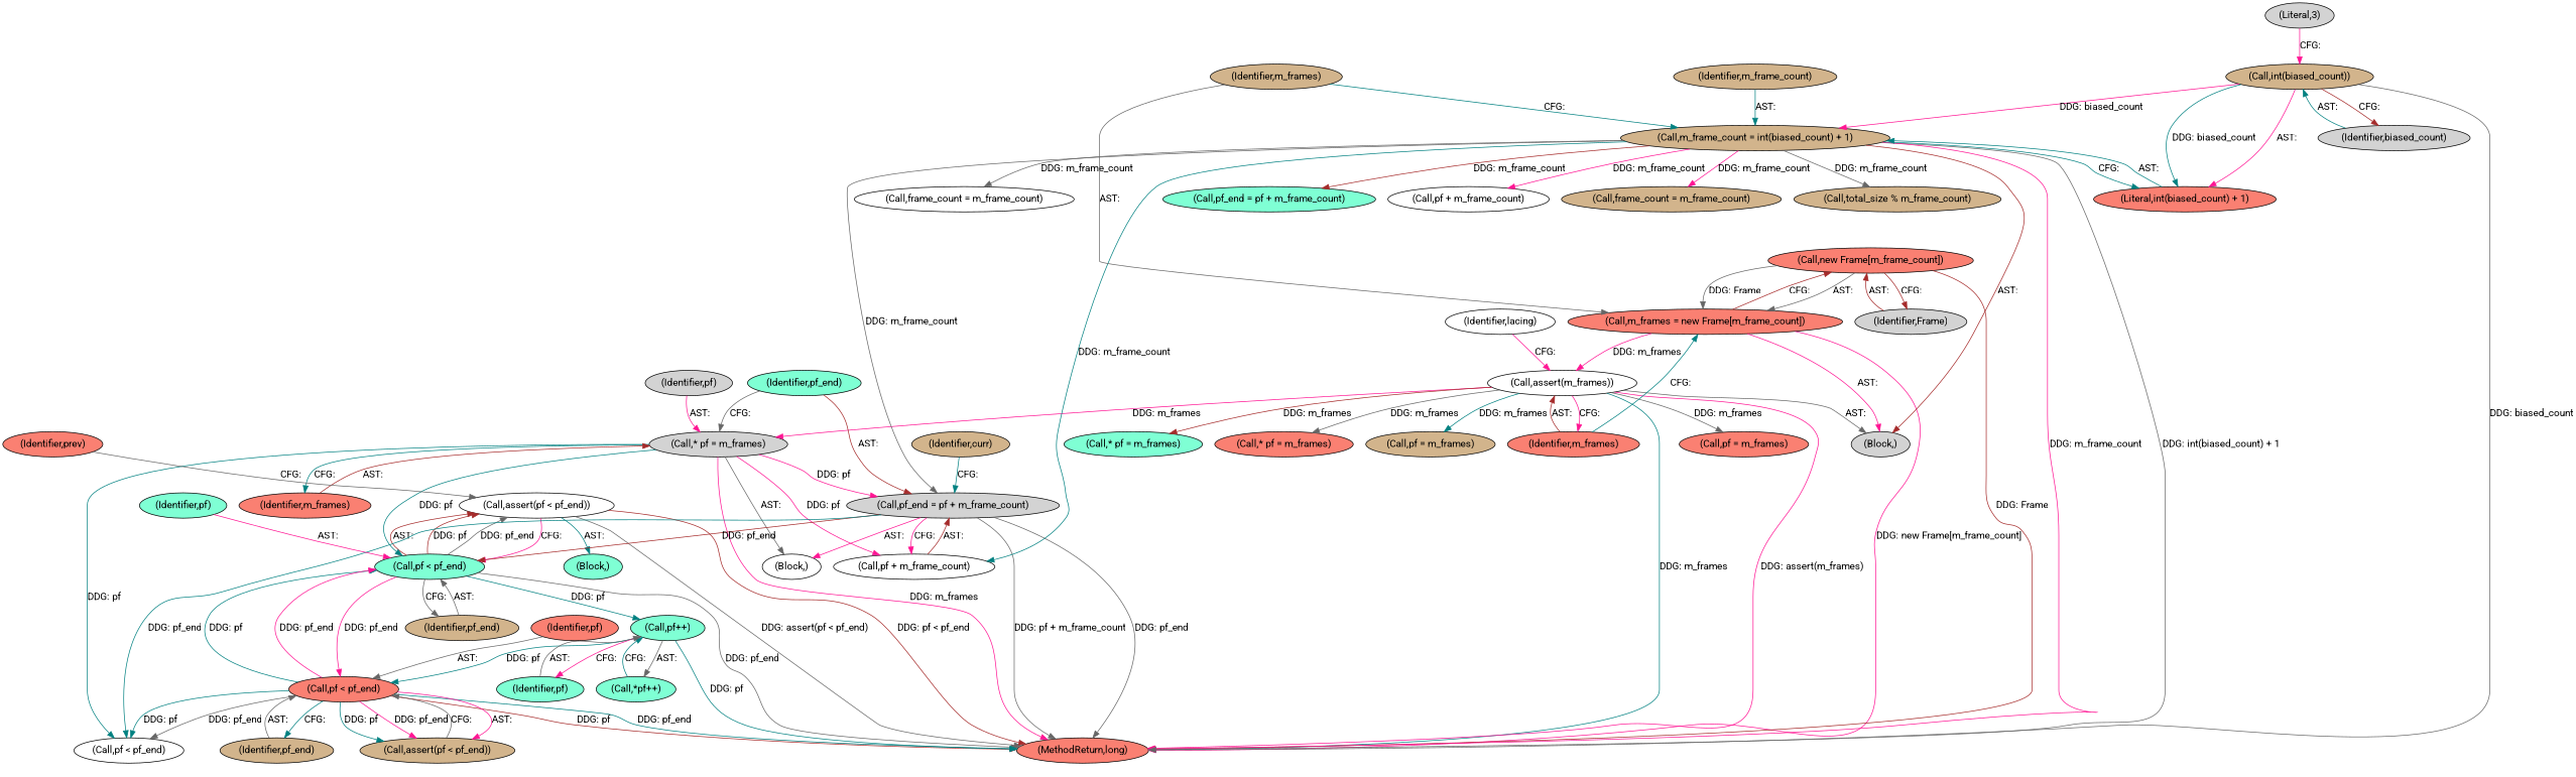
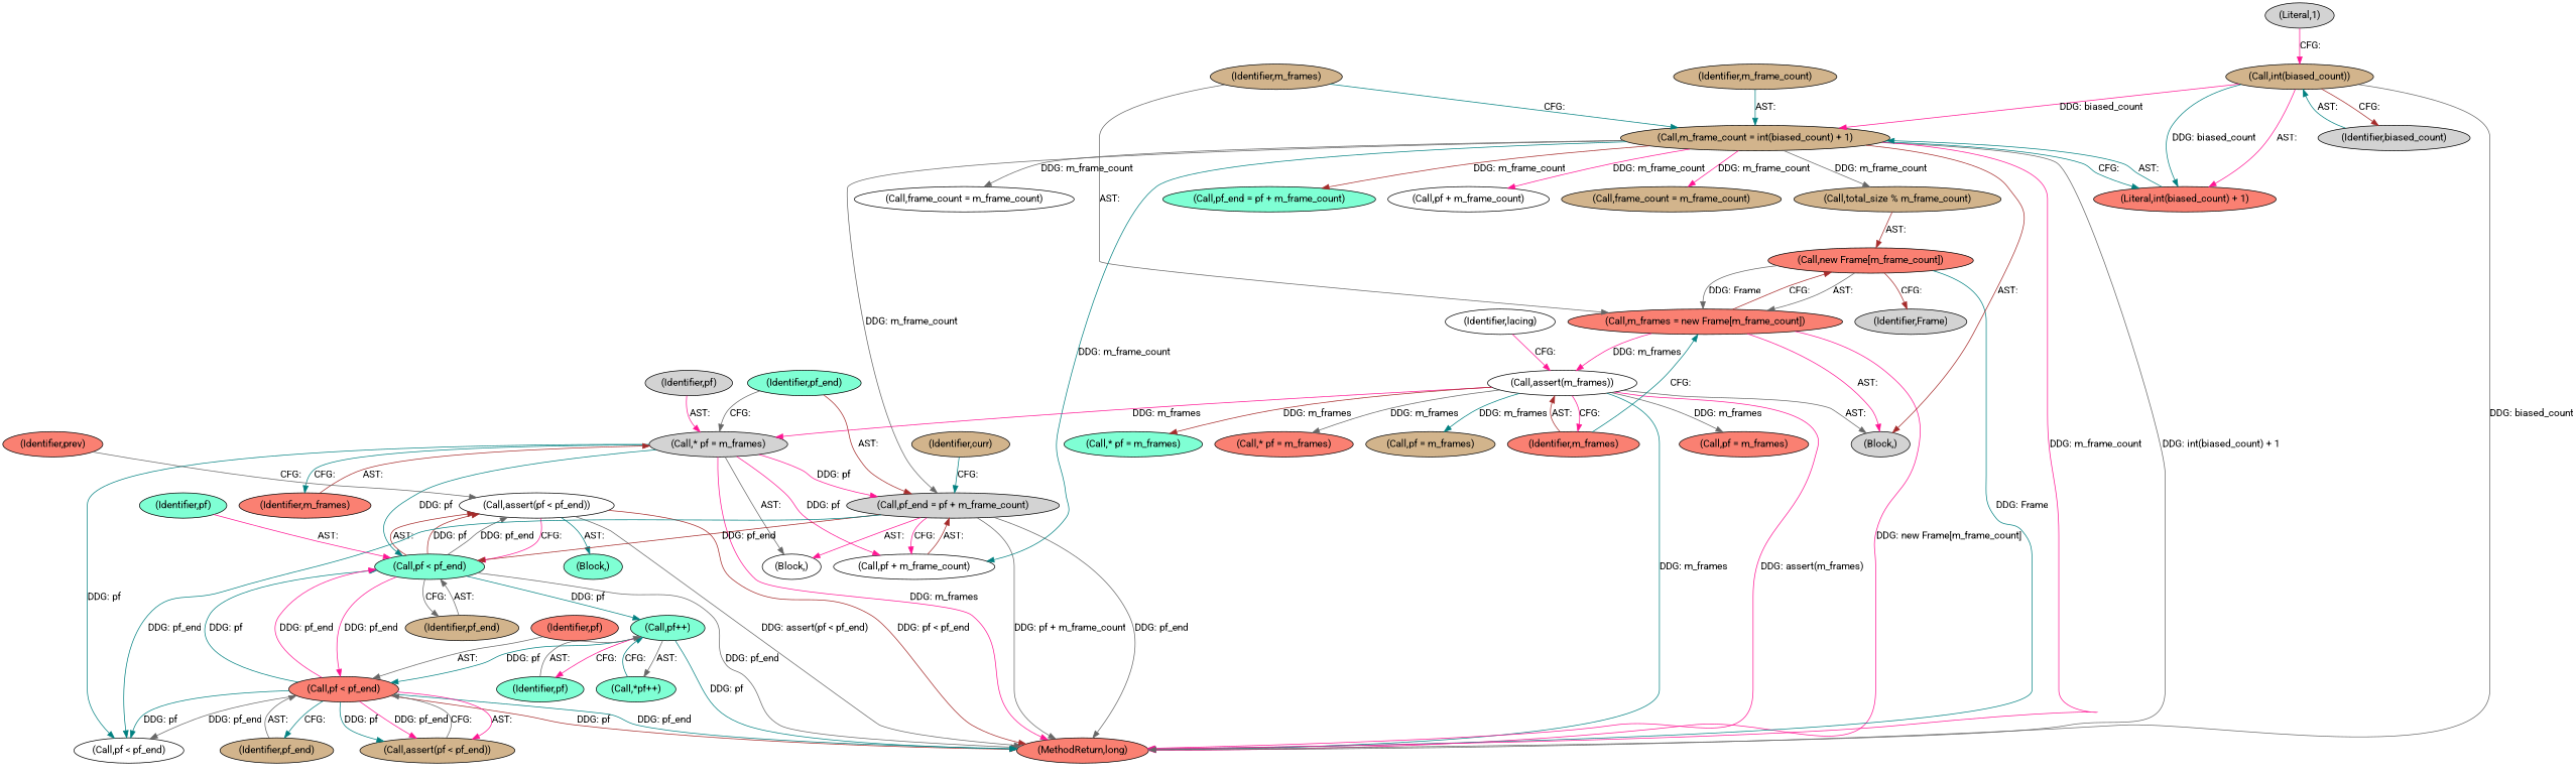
  digraph {
    fontname=Roboto
    node [fillcolor=salmon fontname=Roboto style=filled]
    edge [color=gray40 fontname=Roboto]
    n1 [fillcolor=white label="(Call,assert(pf < pf_end))"]
    n2 [fillcolor=aquamarine label="(Call,pf < pf_end)"]
    n3 [fillcolor=aquamarine label="(Block,)"]
    n4 [label="(MethodReturn,long)"]
    n5 [label="(Call,pf < pf_end)"]
    n6 [fillcolor=aquamarine label="(Call,pf++)"]
    n7 [fillcolor=tan label="(Identifier,pf_end)"]
    n8 [fillcolor=tan label="(Call,assert(pf < pf_end))"]
    n9 [fillcolor=tan label="(Identifier,pf_end)"]
    n10 [fillcolor=white label="(Call,pf < pf_end)"]
    n11 [fillcolor=aquamarine label="(Call,*pf++)"]
    n12 [fillcolor=aquamarine label="(Identifier,pf)"]
    n13 [fillcolor=lightgrey label="(Call,* pf = m_frames)"]
    n14 [fillcolor=lightgrey label="(Call,pf_end = pf + m_frame_count)"]
    n15 [fillcolor=white label="(Call,pf + m_frame_count)"]
    n16 [fillcolor=white label="(Block,)"]
    n17 [label="(Identifier,m_frames)"]
    n18 [fillcolor=white label="(Call,assert(m_frames))"]
    n19 [fillcolor=lightgrey label="(Block,)"]
    n20 [label="(Call,pf = m_frames)"]
    n21 [fillcolor=aquamarine label="(Call,* pf = m_frames)"]
    n22 [label="(Call,* pf = m_frames)"]
    n23 [fillcolor=tan label="(Call,pf = m_frames)"]
    n24 [label="(Identifier,m_frames)"]
    n25 [label="(Call,m_frames = new Frame[m_frame_count])"]
    n26 [label="(Call,new Frame[m_frame_count])"]
    n27 [fillcolor=lightgrey label="(Identifier,Frame)"]
    n28 [fillcolor=tan label="(Call,m_frame_count = int(biased_count) + 1)"]
    n29 [fillcolor=tan label="(Call,total_size % m_frame_count)"]
    n30 [fillcolor=white label="(Call,frame_count = m_frame_count)"]
    n31 [label="(Literal,int(biased_count) + 1)"]
    n32 [fillcolor=aquamarine label="(Call,pf_end = pf + m_frame_count)"]
    n33 [fillcolor=white label="(Call,pf + m_frame_count)"]
    n34 [fillcolor=tan label="(Call,frame_count = m_frame_count)"]
    n35 [fillcolor=tan label="(Call,int(biased_count))"]
    n36 [fillcolor=lightgrey label="(Identifier,biased_count)"]
    n37 [fillcolor=tan label="(Identifier,m_frame_count)"]
    n38 [fillcolor=tan label="(Identifier,curr)"]
    n39 [fillcolor=aquamarine label="(Identifier,pf_end)"]
    n40 [label="(Identifier,prev)"]
    n41 [fillcolor=tan label="(Identifier,m_frames)"]
    n42 [fillcolor=lightgrey label="(Identifier,pf)"]
    n43 [label="(Identifier,pf)"]
-   n44 [fillcolor=lightgrey label="(Literal,3)"]
+   n44 [fillcolor=lightgrey label="(Literal,1)"]
    n45 [fillcolor=white label="(Identifier,lacing)"]
    n46 [fillcolor=aquamarine label="(Identifier,pf)"]
    n1 -> n2 [color=deeppink label="CFG: "]
    n1 -> n3 [color=teal label="AST: "]
    n1 -> n4 [label="DDG: assert(pf < pf_end)"]
    n1 -> n4 [color=brown label="DDG: pf < pf_end"]
    n2 -> n1 [color=brown label="AST: "]
    n2 -> n1 [color=brown label="DDG: pf"]
    n2 -> n1 [label="DDG: pf_end"]
    n2 -> n4 [label="DDG: pf_end"]
    n2 -> n5 [color=deeppink label="DDG: pf_end"]
    n2 -> n6 [color=teal label="DDG: pf"]
    n2 -> n7 [label="CFG: "]
    n5 -> n2 [color=teal label="DDG: pf"]
    n5 -> n2 [color=deeppink label="DDG: pf_end"]
    n5 -> n4 [color=brown label="DDG: pf"]
    n5 -> n4 [color=teal label="DDG: pf_end"]
    n5 -> n8 [color=deeppink label="AST: "]
    n5 -> n8 [color=teal label="DDG: pf"]
    n5 -> n8 [color=deeppink label="DDG: pf_end"]
    n5 -> n9 [color=teal label="CFG: "]
    n5 -> n10 [color=teal label="DDG: pf"]
    n5 -> n10 [label="DDG: pf_end"]
    n6 -> n4 [color=teal label="DDG: pf"]
    n6 -> n5 [color=teal label="DDG: pf"]
    n6 -> n11 [label="AST: "]
    n6 -> n12 [color=deeppink label="CFG: "]
    n7 -> n2 [label="AST: "]
    n8 -> n5 [label="CFG: "]
    n9 -> n5 [label="AST: "]
    n11 -> n6 [color=teal label="CFG: "]
    n12 -> n6 [label="AST: "]
    n13 -> n2 [color=teal label="DDG: pf"]
    n13 -> n4 [color=deeppink label="DDG: m_frames"]
    n13 -> n10 [color=teal label="DDG: pf"]
    n13 -> n14 [color=deeppink label="DDG: pf"]
    n13 -> n15 [color=deeppink label="DDG: pf"]
    n13 -> n16 [label="AST: "]
    n13 -> n17 [color=teal label="CFG: "]
    n14 -> n2 [color=brown label="DDG: pf_end"]
    n14 -> n4 [label="DDG: pf_end"]
    n14 -> n4 [label="DDG: pf + m_frame_count"]
    n14 -> n10 [color=teal label="DDG: pf_end"]
    n14 -> n15 [color=deeppink label="CFG: "]
    n14 -> n16 [color=deeppink label="AST: "]
    n15 -> n14 [color=brown label="AST: "]
    n17 -> n13 [color=brown label="AST: "]
    n18 -> n4 [color=teal label="DDG: m_frames"]
    n18 -> n4 [color=deeppink label="DDG: assert(m_frames)"]
    n18 -> n13 [color=deeppink label="DDG: m_frames"]
    n18 -> n19 [label="AST: "]
    n18 -> n20 [label="DDG: m_frames"]
    n18 -> n21 [color=brown label="DDG: m_frames"]
    n18 -> n22 [label="DDG: m_frames"]
    n18 -> n23 [color=teal label="DDG: m_frames"]
    n18 -> n24 [color=deeppink label="CFG: "]
    n24 -> n18 [color=brown label="AST: "]
    n24 -> n25 [color=teal label="CFG: "]
    n25 -> n4 [color=deeppink label="DDG: new Frame[m_frame_count]"]
    n25 -> n18 [color=deeppink label="DDG: m_frames"]
    n25 -> n19 [color=deeppink label="AST: "]
    n25 -> n26 [color=brown label="CFG: "]
-   n26 -> n4 [color=brown label="DDG: Frame"]
+   n26 -> n4 [color=teal label="DDG: Frame"]
    n26 -> n25 [label="AST: "]
    n26 -> n25 [label="DDG: Frame"]
    n26 -> n27 [color=brown label="CFG: "]
-   n27 -> n26 [color=brown label="AST: "]
+   n29 -> n26 [color=brown label="AST: "]
    n28 -> n4 [label="DDG: int(biased_count) + 1"]
    n28 -> n4 [color=deeppink label="DDG: m_frame_count"]
    n28 -> n14 [label="DDG: m_frame_count"]
    n28 -> n15 [color=teal label="DDG: m_frame_count"]
    n28 -> n19 [color=brown label="AST: "]
    n28 -> n29 [label="DDG: m_frame_count"]
    n28 -> n30 [label="DDG: m_frame_count"]
    n28 -> n31 [color=teal label="CFG: "]
    n28 -> n32 [color=brown label="DDG: m_frame_count"]
    n28 -> n33 [color=deeppink label="DDG: m_frame_count"]
    n28 -> n34 [color=deeppink label="DDG: m_frame_count"]
    n31 -> n28 [color=teal label="AST: "]
    n35 -> n4 [label="DDG: biased_count"]
    n35 -> n28 [color=deeppink label="DDG: biased_count"]
    n35 -> n31 [color=deeppink label="AST: "]
    n35 -> n31 [color=teal label="DDG: biased_count"]
    n35 -> n36 [color=brown label="CFG: "]
    n36 -> n35 [color=teal label="AST: "]
    n37 -> n28 [color=teal label="AST: "]
    n38 -> n14 [color=teal label="CFG: "]
    n39 -> n13 [label="CFG: "]
    n39 -> n14 [color=brown label="AST: "]
    n40 -> n1 [label="CFG: "]
    n41 -> n25 [label="AST: "]
    n41 -> n28 [color=teal label="CFG: "]
    n42 -> n13 [color=deeppink label="AST: "]
    n43 -> n5 [label="AST: "]
    n44 -> n35 [color=deeppink label="CFG: "]
    n45 -> n18 [color=deeppink label="CFG: "]
    n46 -> n2 [color=deeppink label="AST: "]
  }
